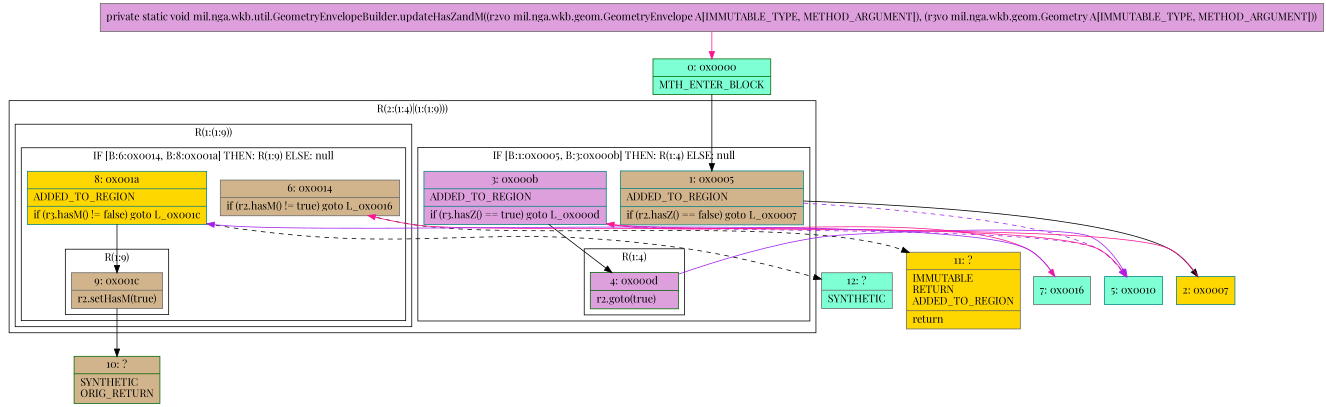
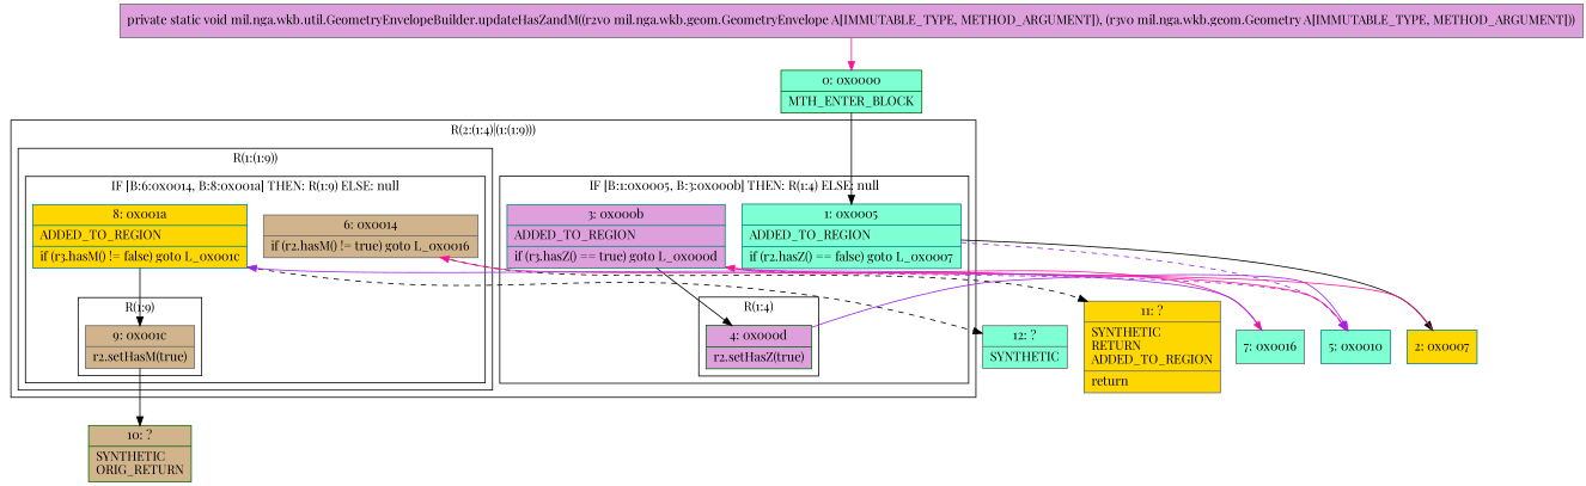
  digraph {
    fontname="Playfair Display"
    node [color=gray40 fillcolor=tan fontname="Playfair Display" shape=record style=filled]
    edge [color=black fontname="Playfair Display"]
-   n1 [color=darkgreen fillcolor=plum label="{4\:\ 0x000d|r2.goto(true)\l}"]
-   n2 [color=teal label="{1\:\ 0x0005|ADDED_TO_REGION\l|if (r2.hasZ() == false) goto L_0x0007\l}"]
+   n1 [color=darkgreen fillcolor=plum label="{4\:\ 0x000d|r2.setHasZ(true)\l}"]
+   n2 [color=teal fillcolor=aquamarine label="{1\:\ 0x0005|ADDED_TO_REGION\l|if (r2.hasZ() == false) goto L_0x0007\l}"]
    n3 [color=teal fillcolor=plum label="{3\:\ 0x000b|ADDED_TO_REGION\l|if (r3.hasZ() == true) goto L_0x000d\l}"]
    n4 [label="{9\:\ 0x001c|r2.setHasM(true)\l}"]
    n5 [label="{6\:\ 0x0014|if (r2.hasM() != true) goto L_0x0016\l}"]
    n6 [color=teal fillcolor=gold label="{8\:\ 0x001a|ADDED_TO_REGION\l|if (r3.hasM() != false) goto L_0x001c\l}"]
    n7 [color=teal fillcolor=aquamarine label="{5\:\ 0x0010}"]
    n8 [color=teal fillcolor=gold label="{2\:\ 0x0007}"]
    n9 [fillcolor=aquamarine label="{7\:\ 0x0016}"]
    n10 [color=darkgreen label="{10\:\ ?|SYNTHETIC\lORIG_RETURN\l}"]
-   n11 [fillcolor=gold label="{11\:\ ?|IMMUTABLE\lRETURN\lADDED_TO_REGION\l|return\l}"]
+   n11 [fillcolor=gold label="{11\:\ ?|SYNTHETIC\lRETURN\lADDED_TO_REGION\l|return\l}"]
    n12 [fillcolor=aquamarine label="{12\:\ ?|SYNTHETIC\l}"]
    n13 [color=darkgreen fillcolor=aquamarine label="{0\:\ 0x0000|MTH_ENTER_BLOCK\l}"]
    n14 [fillcolor=plum label="{private static void mil.nga.wkb.util.GeometryEnvelopeBuilder.updateHasZandM((r2v0 mil.nga.wkb.geom.GeometryEnvelope A[IMMUTABLE_TYPE, METHOD_ARGUMENT]), (r3v0 mil.nga.wkb.geom.Geometry A[IMMUTABLE_TYPE, METHOD_ARGUMENT])) }"]
    subgraph cluster_1 {
      label="R(2:(1:4)|(1:(1:9)))"
      subgraph cluster_2 {
        label="IF [B:1:0x0005, B:3:0x000b] THEN: R(1:4) ELSE: null"
        n2
        n3
        subgraph cluster_3 {
          label="R(1:4)"
          n1
        }
      }
      subgraph cluster_4 {
        label="R(1:(1:9))"
        subgraph cluster_5 {
          label="IF [B:6:0x0014, B:8:0x001a] THEN: R(1:9) ELSE: null"
          n5
          n6
          subgraph cluster_6 {
            label="R(1:9)"
            n4
          }
        }
      }
    }
    n1 -> n7 [color=purple]
    n2 -> n7 [color=purple style=dashed]
    n2 -> n8
    n3 -> n1
    n3 -> n7 [color=purple style=dashed]
    n3 -> n9 [color=deeppink]
    n4 -> n10
    n5 -> n11 [style=dashed]
    n6 -> n4
    n6 -> n12 [style=dashed]
    n7 -> n5 [color=deeppink]
    n8 -> n3 [color=deeppink]
    n9 -> n6 [color=purple]
    n13 -> n2
    n14 -> n13 [color=deeppink]
  }
